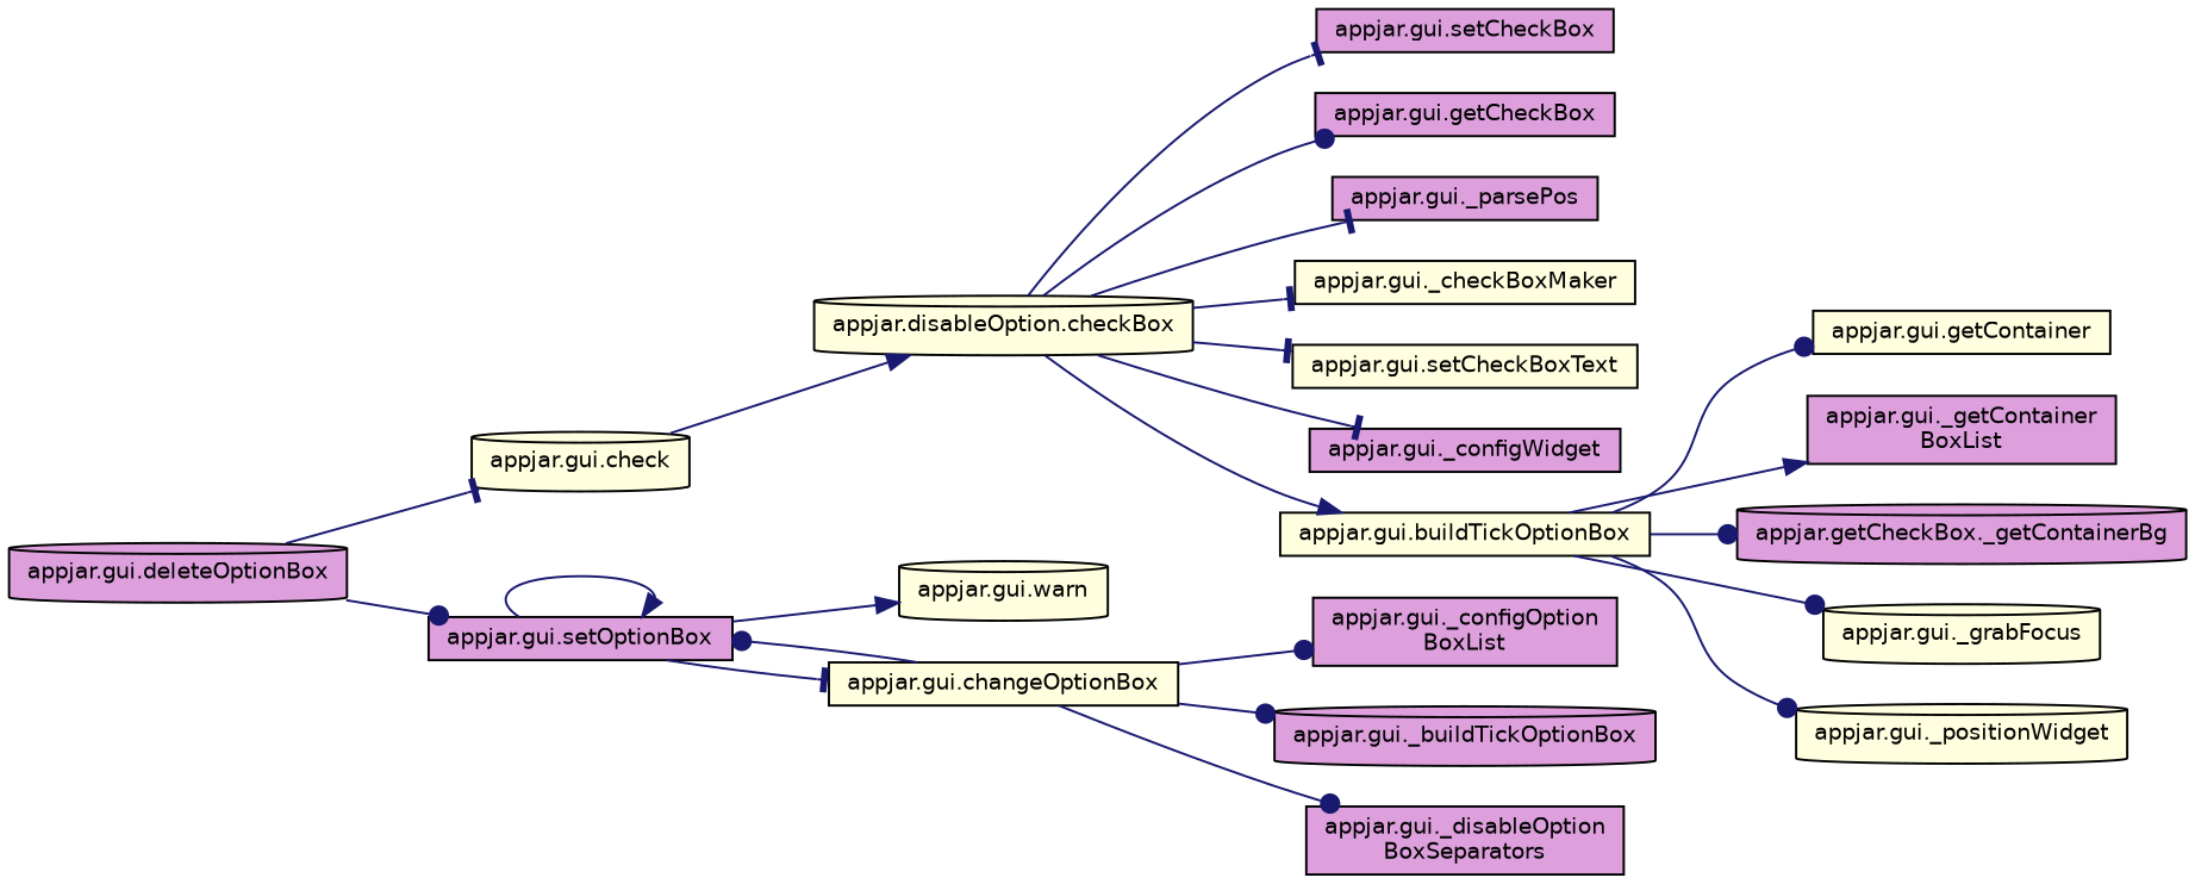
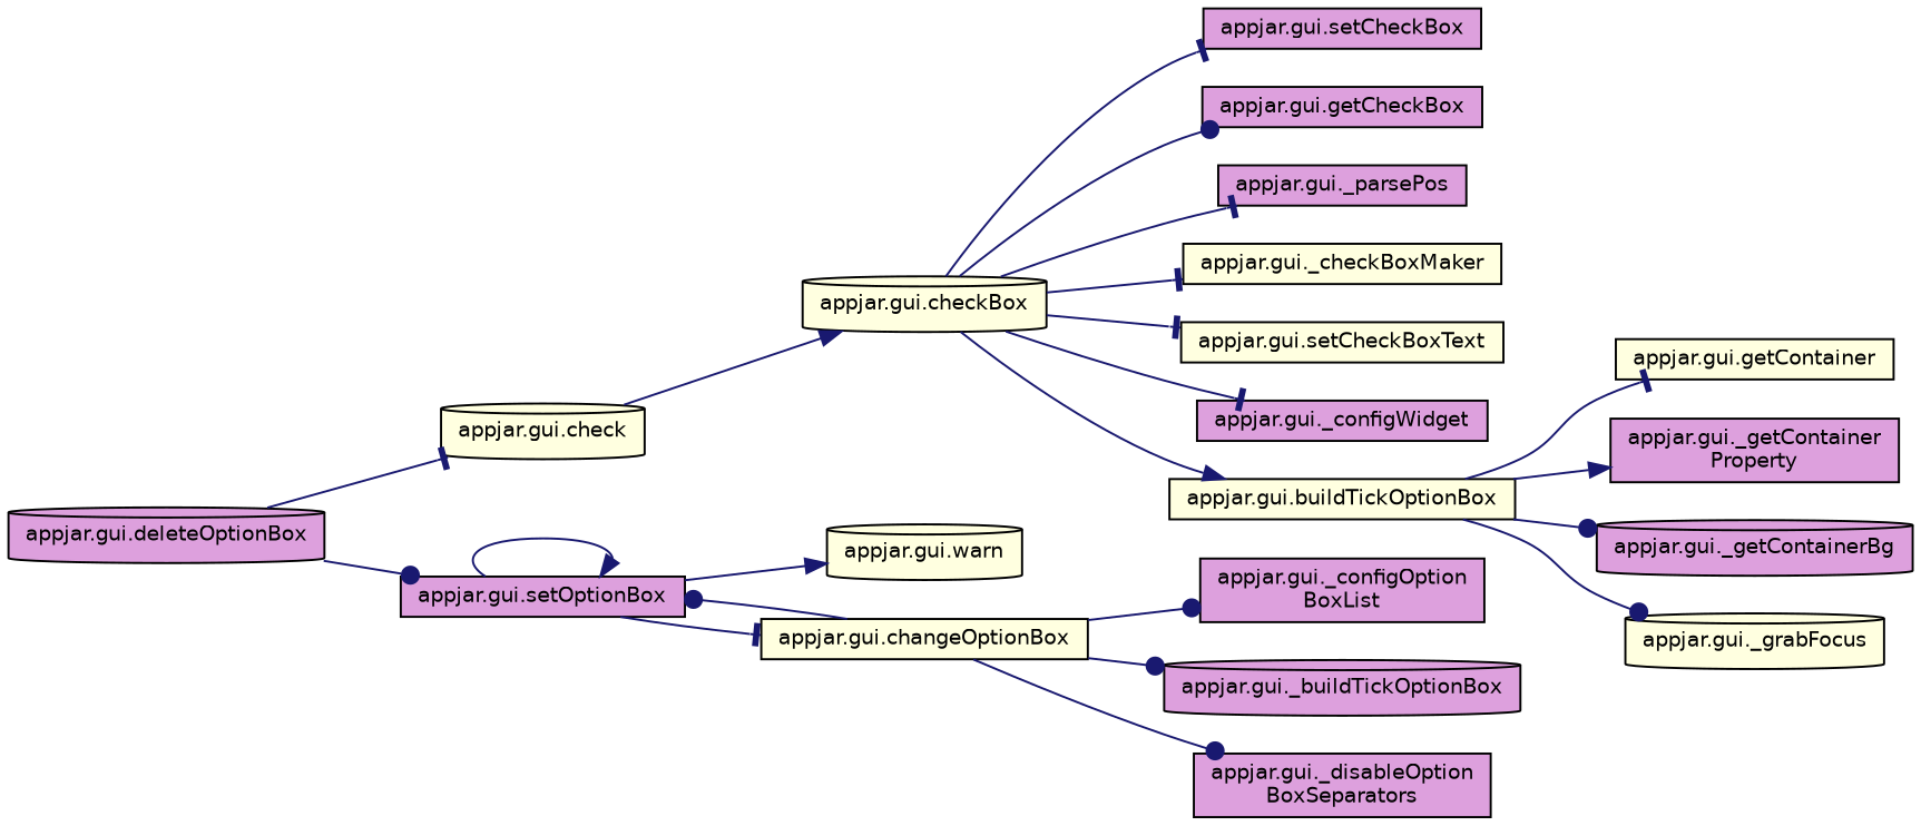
  digraph {
    rankdir=LR
    node [color=black fillcolor=plum fontname=Helvetica fontsize=10 shape=box style=filled]
    edge [arrowhead=dot color=midnightblue fontname=Helvetica fontsize=10 labelfontname=Helvetica labelfontsize=10 style=solid]
    n1 [fontcolor=black height=0.2 label="appjar.gui.deleteOptionBox" shape=cylinder width=0.4]
    n2 [fillcolor=lightyellow height=0.2 label="appjar.gui.check" shape=cylinder width=0.4]
    n3 [height=0.2 label="appjar.gui.setOptionBox" width=0.4]
-   n4 [fillcolor=lightyellow height=0.2 label="appjar.disableOption.checkBox" shape=cylinder width=0.4]
+   n4 [fillcolor=lightyellow height=0.2 label="appjar.gui.checkBox" shape=cylinder width=0.4]
    n5 [fillcolor=lightyellow height=0.2 label="appjar.gui.warn" shape=cylinder width=0.4]
    n6 [fillcolor=lightyellow height=0.2 label="appjar.gui.changeOptionBox" width=0.4]
    n7 [height=0.2 label="appjar.gui.setCheckBox" width=0.4]
    n8 [height=0.2 label="appjar.gui.getCheckBox" width=0.4]
    n9 [height=0.2 label="appjar.gui._parsePos" width=0.4]
    n10 [fillcolor=lightyellow height=0.2 label="appjar.gui._checkBoxMaker" width=0.4]
    n11 [fillcolor=lightyellow height=0.2 label="appjar.gui.setCheckBoxText" width=0.4]
    n12 [height=0.2 label="appjar.gui._configWidget" width=0.4]
    n13 [fillcolor=lightyellow height=0.2 label="appjar.gui.buildTickOptionBox" width=0.4]
    n14 [fillcolor=lightyellow height=0.2 label="appjar.gui.getContainer" width=0.4]
-   n15 [height=0.2 label="appjar.gui._getContainer\lBoxList" width=0.4]
-   n16 [height=0.2 label="appjar.getCheckBox._getContainerBg" shape=cylinder width=0.4]
+   n15 [height=0.2 label="appjar.gui._getContainer\lProperty" width=0.4]
+   n16 [height=0.2 label="appjar.gui._getContainerBg" shape=cylinder width=0.4]
    n17 [fillcolor=lightyellow height=0.2 label="appjar.gui._grabFocus" shape=cylinder width=0.4]
-   n18 [fillcolor=lightyellow height=0.2 label="appjar.gui._positionWidget" shape=cylinder width=0.4]
    n19 [height=0.2 label="appjar.gui._configOption\lBoxList" width=0.4]
    n20 [height=0.2 label="appjar.gui._buildTickOptionBox" shape=cylinder width=0.4]
    n21 [height=0.2 label="appjar.gui._disableOption\lBoxSeparators" width=0.4]
    n1 -> n2 [arrowhead=tee]
    n1 -> n3
    n2 -> n4 [arrowhead=normal]
    n3 -> n3 [arrowhead=normal]
    n3 -> n5 [arrowhead=normal]
    n3 -> n6 [arrowhead=tee]
    n4 -> n7 [arrowhead=tee]
    n4 -> n8
    n4 -> n9 [arrowhead=tee]
    n4 -> n10 [arrowhead=tee]
    n4 -> n11 [arrowhead=tee]
    n4 -> n12 [arrowhead=tee]
    n4 -> n13 [arrowhead=normal]
    n6 -> n3
    n6 -> n19
    n6 -> n20
    n6 -> n21
-   n13 -> n14
+   n13 -> n14 [arrowhead=tee]
    n13 -> n15 [arrowhead=normal]
    n13 -> n16
    n13 -> n17
-   n13 -> n18
  }
